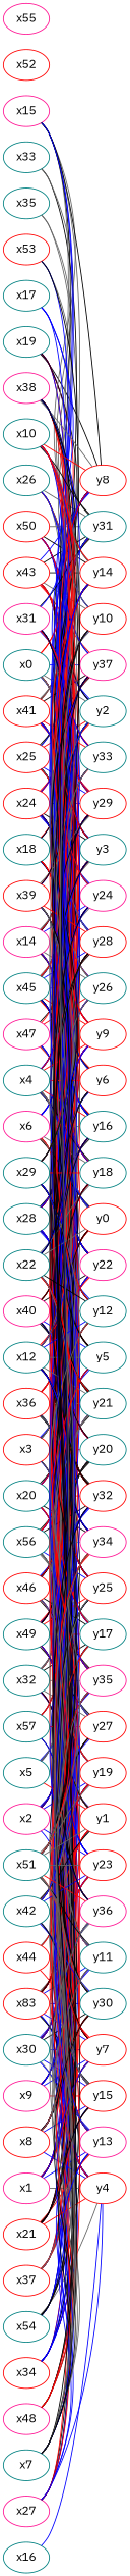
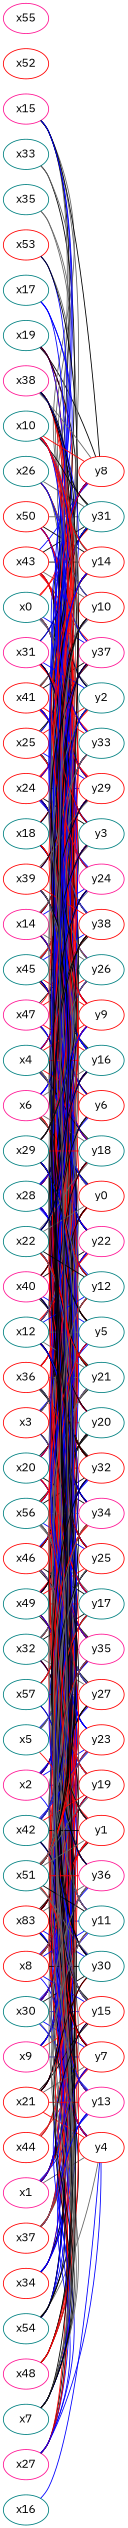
  strict graph {
    fontname="IBM Plex Sans"
    rankdir=LR
    node [color=teal fontname="IBM Plex Sans"]
    edge [color=blue fontname="IBM Plex Sans"]
    x47 [color=deeppink]
-   y28 [color=red]
+   y28 [color=red label=y38]
    y22 [color=deeppink]
    y25 [color=red]
    y16
    y18
    y35 [color=deeppink]
    y26
    y7 [color=red]
    y14 [color=red]
    x18
    y4 [color=red]
    y0 [color=red]
    y9 [color=red]
    y2
    y31
    y20
    y11
    x34 [color=red]
    y36 [color=deeppink]
    y32 [color=red]
    y13 [color=deeppink]
    y23 [color=red]
    y19 [color=red]
    x25 [color=red]
    y5
    y8 [color=red]
    y17
    y6 [color=red]
    y1 [color=red]
    y29 [color=red]
    y37 [color=deeppink]
    y21
    y24 [color=deeppink]
    x43 [color=red]
    y27 [color=red]
    y10 [color=red]
    y30
    y33
    x32
    y34 [color=deeppink]
    y15 [color=red]
    x19
    y3
    x45
    y12
    x41 [color=red]
    x2 [color=deeppink]
    x14 [color=deeppink]
    x40 [color=deeppink]
    x28
    x3 [color=red]
    x26
    x16
    x52 [color=red]
    x24 [color=red]
    x20
    x35
    x44 [color=red]
    x57
    x30
    n62 [color=red label=x83]
    x0
    x54
    x33
    x46 [color=red]
    x50 [color=red]
    x49
    x37 [color=red]
    x9 [color=deeppink]
    x36 [color=red]
    x15 [color=deeppink]
    x1 [color=deeppink]
    x27 [color=deeppink]
    x5
    x6 [color=deeppink]
    x53 [color=red]
    x8 [color=red]
    x56
    x55 [color=deeppink]
    x21 [color=red]
    x17
    x38 [color=deeppink]
    x48 [color=deeppink]
    x4
    x31 [color=deeppink]
    x39 [color=red]
    x12
    x10
    x42
    x29
    x22
    x51
    x7
    x47 -- y28 [color=black]
    x47 -- y22 [color=black]
    x47 -- y25 [color=red]
    x47 -- y16 [color=red]
    x47 -- y18 [color=gray40]
    x47 -- y35
    x47 -- y26 [color=red]
    x47 -- y7
    x47 -- y14 [color=red]
    x18 -- y22 [color=black]
    x18 -- y18 [color=gray40]
    x18 -- y35 [color=gray40]
    x18 -- y26
    x18 -- y14
    x18 -- y4 [color=red]
    x18 -- y0 [color=black]
    x18 -- y9 [color=black]
    x18 -- y2 [color=red]
    x18 -- y31 [color=black]
    x18 -- y20 [color=red]
    x18 -- y11 [color=red]
    x34 -- y16 [color=red]
    x34 -- y9
    x34 -- y20
    x34 -- y11
    x34 -- y36 [color=red]
    x34 -- y32 [color=black]
    x34 -- y13
-   x34 -- y23
    x34 -- y19
    x25 -- y28
    x25 -- y25 [color=red]
    x25 -- y16 [color=red]
    x25 -- y18 [color=red]
    x25 -- y26
    x25 -- y7 [color=gray40]
    x25 -- y14 [color=gray40]
    x25 -- y0
    x25 -- y9 [color=red]
    x25 -- y2 [color=red]
    x25 -- y31 [color=gray40]
    x25 -- y20 [color=gray40]
    x25 -- y11 [color=red]
    x25 -- y36 [color=black]
    x25 -- y19 [color=gray40]
    x25 -- y5 [color=gray40]
    x25 -- y8
    x25 -- y17
    x25 -- y6 [color=gray40]
    x25 -- y1 [color=black]
    x25 -- y29
    x25 -- y37 [color=black]
    x25 -- y21 [color=gray40]
    x25 -- y24 [color=red]
    x43 -- y28 [color=red]
    x43 -- y22 [color=gray40]
    x43 -- y16 [color=gray40]
    x43 -- y26 [color=gray40]
    x43 -- y14 [color=black]
    x43 -- y9 [color=red]
    x43 -- y31 [color=black]
    x43 -- y36 [color=black]
    x43 -- y32 [color=red]
    x43 -- y23 [color=red]
    x43 -- y19 [color=red]
    x43 -- y8
    x43 -- y6 [color=gray40]
    x43 -- y37 [color=red]
    x43 -- y24
    x43 -- y27 [color=gray40]
    x43 -- y10 [color=gray40]
    x43 -- y30 [color=red]
    x43 -- y33 [color=red]
    x32 -- y22 [color=gray40]
    x32 -- y16 [color=red]
    x32 -- y18 [color=gray40]
    x32 -- y35 [color=gray40]
    x32 -- y7 [color=red]
    x32 -- y4
    x32 -- y0 [color=gray40]
    x32 -- y9
    x32 -- y20
    x32 -- y8 [color=red]
    x32 -- y17 [color=black]
    x32 -- y6 [color=red]
    x32 -- y1
    x32 -- y21 [color=gray40]
    x32 -- y24 [color=gray40]
    x32 -- y27 [color=gray40]
    x32 -- y30 [color=red]
    x32 -- y34 [color=gray40]
    x32 -- y15 [color=black]
    x19 -- y35 [color=red]
    x19 -- y8 [color=black]
    x19 -- y17
    x19 -- y10
    x19 -- y33 [color=red]
    x19 -- y3 [color=black]
    x45 -- y28
    x45 -- y22 [color=red]
    x45 -- y16 [color=black]
    x45 -- y26 [color=gray40]
    x45 -- y4
    x45 -- y9 [color=red]
    x45 -- y2 [color=black]
    x45 -- y31 [color=black]
    x45 -- y20 [color=red]
    x45 -- y11
    x45 -- y36 [color=red]
    x45 -- y23
    x45 -- y19 [color=gray40]
    x45 -- y8
    x45 -- y6 [color=red]
    x45 -- y1
    x45 -- y29 [color=red]
    x45 -- y21 [color=black]
    x45 -- y24 [color=gray40]
    x45 -- y10 [color=gray40]
    x45 -- y30 [color=black]
    x45 -- y3 [color=red]
    x45 -- y12
    x41 -- y28
    x41 -- y22 [color=black]
    x41 -- y25 [color=red]
    x41 -- y16 [color=gray40]
    x41 -- y14 [color=black]
    x41 -- y9 [color=red]
    x41 -- y31 [color=red]
    x41 -- y11 [color=gray40]
    x41 -- y13
    x41 -- y5 [color=black]
    x41 -- y8 [color=gray40]
    x41 -- y1 [color=red]
    x41 -- y29 [color=red]
    x41 -- y37 [color=black]
    x41 -- y21 [color=black]
    x41 -- y24 [color=gray40]
    x41 -- y27 [color=gray40]
    x41 -- y10 [color=gray40]
    x41 -- y33 [color=red]
    x41 -- y34 [color=gray40]
    x41 -- y15 [color=red]
    x41 -- y3
    x41 -- y12
    x2 -- y25
    x2 -- y35 [color=black]
    x2 -- y9
    x2 -- y20 [color=red]
    x2 -- y32 [color=red]
    x2 -- y23
    x2 -- y19
    x2 -- y5 [color=red]
    x2 -- y27
    x2 -- y30
    x2 -- y3 [color=black]
    x2 -- y12
    x14 -- y35 [color=gray40]
    x14 -- y26 [color=gray40]
    x14 -- y31
    x14 -- y20
    x14 -- y36 [color=red]
    x14 -- y32 [color=gray40]
    x14 -- y13 [color=red]
    x14 -- y19 [color=gray40]
    x14 -- y8 [color=black]
    x14 -- y6 [color=black]
    x14 -- y29 [color=black]
    x14 -- y21 [color=red]
    x14 -- y24
    x14 -- y27
    x14 -- y33 [color=red]
    x14 -- y3 [color=gray40]
    x40 -- y28 [color=gray40]
    x40 -- y22 [color=black]
    x40 -- y14 [color=black]
    x40 -- y4
    x40 -- y11 [color=red]
    x40 -- y36 [color=gray40]
    x40 -- y32 [color=gray40]
    x40 -- y5
    x40 -- y17
    x40 -- y1 [color=gray40]
    x40 -- y29 [color=gray40]
    x40 -- y37 [color=red]
    x40 -- y21 [color=black]
    x40 -- y24 [color=red]
    x40 -- y27
    x40 -- y34 [color=black]
    x40 -- y3 [color=black]
    x40 -- y12 [color=red]
    x28 -- y28 [color=black]
    x28 -- y25 [color=red]
    x28 -- y16 [color=black]
    x28 -- y35
    x28 -- y26 [color=black]
    x28 -- y7 [color=red]
    x28 -- y14 [color=gray40]
    x28 -- y9
    x28 -- y11
    x28 -- y13
    x28 -- y19
    x28 -- y6
    x28 -- y1
    x28 -- y29 [color=black]
    x28 -- y37 [color=black]
    x28 -- y21 [color=black]
    x28 -- y27 [color=red]
    x28 -- y10 [color=red]
    x28 -- y30
    x28 -- y33 [color=red]
    x28 -- y34
    x28 -- y3
    x28 -- y12
    x3 -- y18 [color=red]
    x3 -- y26 [color=black]
    x3 -- y7 [color=red]
    x3 -- y0 [color=black]
    x3 -- y9
    x3 -- y20 [color=red]
    x3 -- y11
    x3 -- y5
    x3 -- y17
    x3 -- y6 [color=black]
    x3 -- y29 [color=gray40]
    x3 -- y30 [color=black]
    x3 -- y33 [color=gray40]
    x3 -- y15 [color=gray40]
    x26 -- y28 [color=gray40]
    x26 -- y16
    x26 -- y9 [color=red]
    x26 -- y2 [color=gray40]
    x26 -- y31 [color=gray40]
    x26 -- y23 [color=gray40]
    x26 -- y29 [color=red]
    x26 -- y24 [color=gray40]
    x26 -- y12
    x16 -- y4
    x24 -- y28
    x24 -- y25 [color=red]
    x24 -- y16
    x24 -- y18 [color=red]
    x24 -- y35 [color=gray40]
    x24 -- y26 [color=red]
    x24 -- y14 [color=red]
    x24 -- y0
    x24 -- y2 [color=red]
    x24 -- y20 [color=black]
    x24 -- y11 [color=red]
    x24 -- y36 [color=gray40]
    x24 -- y5 [color=black]
    x24 -- y8 [color=red]
    x24 -- y17 [color=gray40]
    x24 -- y1 [color=red]
    x24 -- y29
    x24 -- y37 [color=red]
    x24 -- y24
    x24 -- y10
    x24 -- y34 [color=black]
    x24 -- y15 [color=black]
    x24 -- y3 [color=black]
    x24 -- y12
    x20 -- y22
    x20 -- y35 [color=red]
    x20 -- y26 [color=red]
    x20 -- y7 [color=red]
    x20 -- y14 [color=gray40]
    x20 -- y0 [color=gray40]
    x20 -- y9 [color=red]
    x20 -- y36 [color=gray40]
    x20 -- y32 [color=red]
    x20 -- y19 [color=gray40]
    x20 -- y8
    x20 -- y6
    x20 -- y1 [color=red]
    x20 -- y21 [color=black]
    x20 -- y27
    x20 -- y33 [color=red]
    x20 -- y34 [color=black]
    x20 -- y15 [color=red]
    x35 -- y14 [color=gray40]
    x35 -- y0 [color=gray40]
    x44 -- y7 [color=red]
    x44 -- y8 [color=gray40]
    x44 -- y1 [color=gray40]
    x44 -- y34 [color=red]
    x57 -- y22
    x57 -- y18 [color=black]
    x57 -- y4 [color=black]
    x57 -- y2 [color=red]
    x57 -- y5 [color=gray40]
    x57 -- y21 [color=red]
    x57 -- y27 [color=red]
    x57 -- y15
    x30 -- y28 [color=gray40]
    x30 -- y22 [color=black]
    x30 -- y25 [color=gray40]
-   x30 -- y16 [color=red]
    x30 -- y18 [color=black]
    x30 -- y35
    x30 -- y7
    x30 -- y4 [color=gray40]
    x30 -- y11
    x30 -- y13
    x30 -- y23 [color=gray40]
    x30 -- y8
    x30 -- y1 [color=red]
    x30 -- y29 [color=red]
    x30 -- y21 [color=gray40]
    x30 -- y24
    x30 -- y27 [color=black]
    x30 -- y30 [color=black]
    x30 -- y15
    x30 -- y3 [color=red]
    x30 -- y12
    n62 -- y28
    n62 -- y25
    n62 -- y35
    n62 -- y26
    n62 -- y7
    n62 -- y4
    n62 -- y9 [color=red]
    n62 -- y2 [color=gray40]
    n62 -- y31 [color=black]
    n62 -- y20 [color=red]
    n62 -- y11
    n62 -- y36 [color=gray40]
    n62 -- y13
    n62 -- y23 [color=gray40]
    n62 -- y5 [color=red]
    n62 -- y17 [color=red]
    n62 -- y6
    n62 -- y1 [color=black]
    n62 -- y29 [color=red]
    n62 -- y37 [color=black]
    n62 -- y21 [color=red]
    n62 -- y27 [color=red]
    n62 -- y30
    n62 -- y34 [color=black]
    n62 -- y15 [color=black]
    x0 -- y28 [color=gray40]
    x0 -- y22 [color=black]
    x0 -- y16
    x0 -- y18 [color=red]
    x0 -- y35 [color=red]
    x0 -- y26 [color=gray40]
    x0 -- y9
    x0 -- y2 [color=gray40]
    x0 -- y31 [color=red]
    x0 -- y20 [color=red]
    x0 -- y23
    x0 -- y19
    x0 -- y5 [color=gray40]
    x0 -- y8 [color=red]
    x0 -- y29
    x0 -- y37
    x0 -- y24 [color=gray40]
    x0 -- y30 [color=gray40]
    x0 -- y34 [color=red]
    x0 -- y3 [color=gray40]
    x0 -- y12 [color=gray40]
    x54 -- y16 [color=black]
    x54 -- y18
    x54 -- y35
    x54 -- y4 [color=gray40]
    x54 -- y0 [color=black]
    x54 -- y9
    x54 -- y11 [color=gray40]
    x54 -- y13 [color=black]
    x54 -- y19 [color=black]
    x33 -- y16 [color=black]
    x33 -- y14 [color=gray40]
    x46 -- y22 [color=gray40]
    x46 -- y16
    x46 -- y35 [color=black]
    x46 -- y7
    x46 -- y14 [color=black]
    x46 -- y2
    x46 -- y31 [color=black]
    x46 -- y20 [color=black]
    x46 -- y32
    x46 -- y13 [color=red]
    x46 -- y19 [color=red]
    x46 -- y17 [color=black]
    x46 -- y6 [color=black]
    x46 -- y1 [color=gray40]
    x46 -- y29 [color=black]
    x46 -- y30
    x46 -- y15 [color=gray40]
    x46 -- y12 [color=red]
    x50 -- y22
    x50 -- y25 [color=red]
    x50 -- y14 [color=black]
    x50 -- y0
    x50 -- y31 [color=gray40]
    x50 -- y20 [color=red]
    x50 -- y23
    x50 -- y33
    x50 -- y3 [color=red]
    x49 -- y28 [color=gray40]
    x49 -- y22 [color=red]
    x49 -- y25 [color=red]
    x49 -- y18 [color=red]
    x49 -- y26 [color=red]
    x49 -- y7 [color=red]
    x49 -- y14 [color=red]
    x49 -- y4 [color=gray40]
    x49 -- y0 [color=black]
    x49 -- y31
    x49 -- y11
    x49 -- y36 [color=red]
    x49 -- y32
    x49 -- y13 [color=black]
    x49 -- y17 [color=red]
    x49 -- y29 [color=red]
    x49 -- y27 [color=black]
    x49 -- y10 [color=black]
    x49 -- y30 [color=red]
    x49 -- y34 [color=red]
    x49 -- y15
    x49 -- y3 [color=black]
    x37 -- y25 [color=black]
    x37 -- y16 [color=gray40]
    x37 -- y7 [color=black]
    x37 -- y31
    x37 -- y36
    x37 -- y13 [color=gray40]
    x37 -- y23 [color=red]
    x37 -- y5 [color=black]
    x37 -- y17
    x37 -- y27 [color=gray40]
    x37 -- y15 [color=red]
    x37 -- y3 [color=red]
    x37 -- y12 [color=gray40]
    x9 -- y28 [color=black]
    x9 -- y22 [color=gray40]
    x9 -- y16
    x9 -- y35
    x9 -- y7
    x9 -- y20 [color=gray40]
    x9 -- y23 [color=red]
    x9 -- y19 [color=black]
    x9 -- y1
    x9 -- y24
    x9 -- y15 [color=red]
    x36 -- y28 [color=red]
    x36 -- y25
    x36 -- y18
    x36 -- y26 [color=gray40]
    x36 -- y4
    x36 -- y0 [color=red]
    x36 -- y32 [color=black]
    x36 -- y13 [color=black]
    x36 -- y17 [color=black]
    x36 -- y6 [color=gray40]
    x36 -- y1 [color=gray40]
    x36 -- y29 [color=red]
    x36 -- y21 [color=gray40]
    x36 -- y33 [color=red]
    x15 -- y28
    x15 -- y14 [color=gray40]
    x15 -- y0 [color=gray40]
    x15 -- y2 [color=gray40]
    x15 -- y8 [color=black]
    x15 -- y29 [color=black]
    x15 -- y24
    x1 -- y22 [color=gray40]
    x1 -- y16
    x1 -- y35 [color=gray40]
    x1 -- y7
    x1 -- y4 [color=gray40]
    x1 -- y0 [color=black]
    x1 -- y9
    x1 -- y11 [color=red]
    x1 -- y36 [color=gray40]
    x1 -- y32 [color=gray40]
    x1 -- y13
    x1 -- y1 [color=gray40]
    x1 -- y37
    x1 -- y21
    x1 -- y24 [color=red]
    x1 -- y27 [color=black]
    x1 -- y30 [color=red]
    x1 -- y33
    x27 -- y28 [color=black]
    x27 -- y22 [color=red]
    x27 -- y4
    x27 -- y36 [color=black]
    x27 -- y13
    x27 -- y23
    x27 -- y1 [color=red]
    x27 -- y15
    x5 -- y22
    x5 -- y25 [color=black]
    x5 -- y35
    x5 -- y17 [color=gray40]
    x5 -- y1 [color=red]
    x5 -- y3 [color=gray40]
    x6 -- y28 [color=red]
    x6 -- y22 [color=red]
    x6 -- y16 [color=gray40]
    x6 -- y18 [color=gray40]
    x6 -- y35 [color=gray40]
    x6 -- y4 [color=red]
    x6 -- y0 [color=black]
    x6 -- y31
    x6 -- y32 [color=red]
    x6 -- y5 [color=red]
    x6 -- y1 [color=red]
    x6 -- y37
    x6 -- y33
    x6 -- y15 [color=red]
    x6 -- y3
    x6 -- y12 [color=gray40]
    x53 -- y10 [color=gray40]
    x53 -- y3
    x53 -- y12 [color=black]
    x8 -- y22
    x8 -- y35 [color=red]
    x8 -- y26
    x8 -- y4
    x8 -- y0 [color=red]
    x8 -- y9 [color=red]
    x8 -- y2 [color=gray40]
    x8 -- y31 [color=black]
    x8 -- y20 [color=black]
    x8 -- y11
    x8 -- y36
    x8 -- y23 [color=red]
    x8 -- y19
    x8 -- y1 [color=red]
    x8 -- y21 [color=gray40]
    x8 -- y27 [color=black]
    x8 -- y30 [color=black]
    x8 -- y34 [color=red]
    x8 -- y15
    x8 -- y12 [color=gray40]
    x56 -- y28 [color=gray40]
    x56 -- y25
    x56 -- y7 [color=black]
    x56 -- y4
    x56 -- y0 [color=red]
    x56 -- y31 [color=gray40]
    x56 -- y20 [color=black]
    x56 -- y32 [color=black]
    x56 -- y13 [color=black]
    x56 -- y19 [color=gray40]
    x56 -- y8
    x56 -- y17 [color=gray40]
    x56 -- y29
    x56 -- y21 [color=gray40]
    x56 -- y24
    x56 -- y27 [color=gray40]
    x56 -- y10
    x56 -- y30 [color=gray40]
    x56 -- y34 [color=gray40]
    x56 -- y15 [color=gray40]
    x56 -- y3 [color=red]
    x56 -- y12 [color=red]
    x21 -- y16 [color=red]
    x21 -- y18 [color=red]
    x21 -- y7 [color=gray40]
    x21 -- y14 [color=red]
    x21 -- y4 [color=red]
    x21 -- y20 [color=gray40]
    x21 -- y32
    x21 -- y13 [color=red]
    x21 -- y19 [color=red]
    x21 -- y33 [color=black]
    x21 -- y15 [color=black]
    x21 -- y12 [color=black]
    x17 -- y2
    x17 -- y37
    x17 -- y34
    x38 -- y28
    x38 -- y22 [color=black]
    x38 -- y16 [color=gray40]
    x38 -- y18 [color=red]
    x38 -- y7 [color=red]
    x38 -- y9 [color=red]
    x38 -- y2 [color=black]
    x38 -- y31 [color=black]
    x38 -- y32 [color=black]
    x38 -- y8 [color=gray40]
    x38 -- y29
    x38 -- y37 [color=gray40]
    x38 -- y10
    x38 -- y3 [color=black]
    x48 -- y25 [color=gray40]
    x48 -- y7 [color=red]
    x48 -- y20 [color=black]
    x48 -- y11 [color=gray40]
    x48 -- y36 [color=gray40]
    x48 -- y17 [color=black]
    x48 -- y30 [color=red]
    x48 -- y12 [color=red]
    x4 -- y22
    x4 -- y25 [color=black]
    x4 -- y16 [color=red]
    x4 -- y18 [color=black]
    x4 -- y35 [color=gray40]
    x4 -- y14 [color=red]
    x4 -- y0
    x4 -- y9 [color=red]
    x4 -- y11 [color=gray40]
    x4 -- y36 [color=black]
    x4 -- y13 [color=red]
    x4 -- y19 [color=gray40]
    x4 -- y8 [color=black]
    x4 -- y17 [color=gray40]
    x4 -- y6 [color=red]
    x4 -- y1 [color=gray40]
    x4 -- y29
    x4 -- y37
    x4 -- y24
    x4 -- y10 [color=red]
    x31 -- y28
    x31 -- y16
    x31 -- y18
    x31 -- y35 [color=red]
    x31 -- y2
    x31 -- y31 [color=black]
    x31 -- y20
    x31 -- y36 [color=gray40]
    x31 -- y32 [color=black]
    x31 -- y8
    x31 -- y6
    x31 -- y29 [color=red]
    x31 -- y27
    x31 -- y33 [color=red]
    x31 -- y34 [color=black]
    x39 -- y28 [color=red]
    x39 -- y22
    x39 -- y25 [color=gray40]
    x39 -- y16
    x39 -- y7 [color=black]
    x39 -- y31
    x39 -- y20 [color=red]
    x39 -- y23
    x39 -- y5 [color=black]
    x39 -- y8
    x39 -- y1 [color=gray40]
    x39 -- y29 [color=gray40]
    x39 -- y37 [color=red]
    x39 -- y21 [color=black]
    x39 -- y10 [color=black]
    x39 -- y15 [color=gray40]
    x12 -- y28 [color=red]
    x12 -- y22 [color=red]
    x12 -- y25
    x12 -- y18 [color=red]
    x12 -- y35 [color=red]
    x12 -- y26 [color=gray40]
    x12 -- y14 [color=black]
    x12 -- y2 [color=black]
    x12 -- y11 [color=gray40]
    x12 -- y36
    x12 -- y32 [color=black]
    x12 -- y19 [color=red]
    x12 -- y5 [color=gray40]
    x12 -- y17 [color=red]
    x12 -- y1 [color=black]
    x12 -- y37 [color=red]
    x12 -- y21 [color=gray40]
    x12 -- y24
    x12 -- y27
    x12 -- y30 [color=black]
    x12 -- y33 [color=gray40]
    x12 -- y34
    x12 -- y12
    x10 -- y28 [color=gray40]
    x10 -- y26 [color=gray40]
    x10 -- y14 [color=red]
    x10 -- y9 [color=red]
    x10 -- y31 [color=black]
    x10 -- y32 [color=black]
    x10 -- y13 [color=red]
    x10 -- y8 [color=red]
    x10 -- y17
    x10 -- y37
    x10 -- y21 [color=gray40]
    x10 -- y24 [color=red]
    x10 -- y10 [color=gray40]
    x10 -- y33
    x10 -- y3 [color=red]
    x10 -- y12 [color=red]
    x42 -- y16
    x42 -- y35 [color=black]
    x42 -- y14 [color=red]
    x42 -- y4
    x42 -- y0 [color=black]
    x42 -- y2 [color=black]
    x42 -- y32
    x42 -- y13 [color=gray40]
    x42 -- y23
    x42 -- y19 [color=red]
    x42 -- y5
    x42 -- y17 [color=gray40]
    x42 -- y1 [color=black]
    x42 -- y21 [color=gray40]
    x42 -- y10 [color=gray40]
    x42 -- y30
    x42 -- y15 [color=black]
    x42 -- y3
    x29 -- y28 [color=gray40]
    x29 -- y25 [color=black]
    x29 -- y18 [color=red]
    x29 -- y35
    x29 -- y14
    x29 -- y2 [color=gray40]
    x29 -- y36 [color=black]
    x29 -- y32 [color=red]
    x29 -- y13 [color=gray40]
    x29 -- y23
    x29 -- y5 [color=black]
    x29 -- y8 [color=red]
    x29 -- y29 [color=black]
    x29 -- y37 [color=black]
    x29 -- y21 [color=black]
    x29 -- y27 [color=gray40]
    x29 -- y30 [color=black]
    x29 -- y33 [color=gray40]
    x29 -- y15
    x29 -- y3 [color=black]
    x22 -- y28 [color=black]
    x22 -- y25 [color=red]
    x22 -- y18 [color=gray40]
    x22 -- y7 [color=black]
    x22 -- y14
    x22 -- y0 [color=gray40]
    x22 -- y9
    x22 -- y20 [color=black]
    x22 -- y32 [color=black]
    x22 -- y13
    x22 -- y17 [color=red]
    x22 -- y37
    x22 -- y21 [color=red]
    x22 -- y10 [color=black]
    x22 -- y15 [color=gray40]
    x22 -- y12 [color=black]
    x51 -- y28 [color=black]
    x51 -- y25 [color=black]
    x51 -- y16 [color=black]
    x51 -- y18 [color=black]
    x51 -- y35 [color=red]
    x51 -- y7 [color=red]
    x51 -- y4 [color=red]
    x51 -- y2
    x51 -- y11 [color=black]
    x51 -- y36 [color=red]
    x51 -- y23 [color=gray40]
    x51 -- y19 [color=gray40]
    x51 -- y5 [color=red]
    x51 -- y17 [color=red]
    x51 -- y6 [color=black]
    x51 -- y1 [color=gray40]
    x51 -- y37 [color=black]
    x51 -- y24 [color=black]
    x51 -- y10 [color=gray40]
    x51 -- y30 [color=gray40]
    x51 -- y34 [color=red]
    x51 -- y15 [color=gray40]
    x51 -- y12 [color=gray40]
    x7 -- y25 [color=gray40]
    x7 -- y35 [color=gray40]
    x7 -- y7
    x7 -- y11 [color=gray40]
    x7 -- y36 [color=gray40]
    x7 -- y32 [color=black]
    x7 -- y13
    x7 -- y10 [color=black]
    x7 -- y30 [color=black]
    x7 -- y34 [color=gray40]
    x7 -- y15 [color=black]
  }
